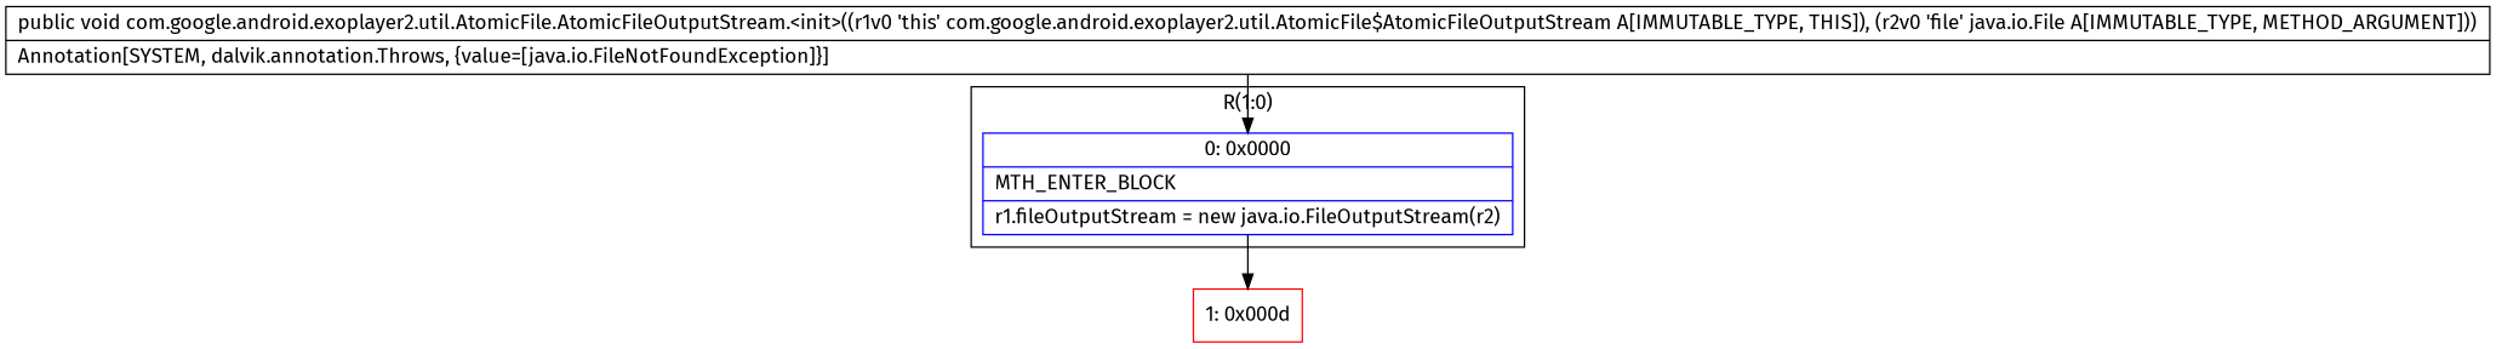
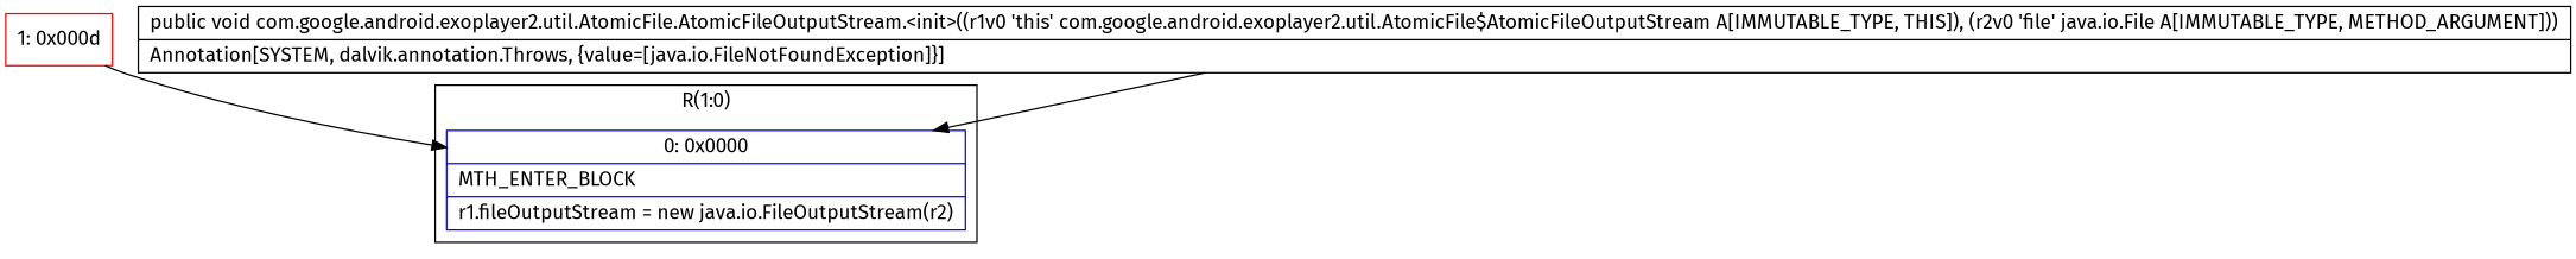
  digraph {
    fontname="Fira Sans"
    node [shape=record fontname="Fira Sans"]
    edge [fontname="Fira Sans"]
    n1 [color=blue label="{0\:\ 0x0000|MTH_ENTER_BLOCK\l|r1.fileOutputStream = new java.io.FileOutputStream(r2)\l}"]
    n2 [color=red label="{1\:\ 0x000d}"]
    n3 [label="{public void com.google.android.exoplayer2.util.AtomicFile.AtomicFileOutputStream.\<init\>((r1v0 'this' com.google.android.exoplayer2.util.AtomicFile$AtomicFileOutputStream A[IMMUTABLE_TYPE, THIS]), (r2v0 'file' java.io.File A[IMMUTABLE_TYPE, METHOD_ARGUMENT]))  | Annotation[SYSTEM, dalvik.annotation.Throws, \{value=[java.io.FileNotFoundException]\}]\l}"]
    subgraph cluster_1 {
      label="R(1:0)"
      n1
    }
-   n1 -> n2
+   n2 -> n1
    n3 -> n1
  }
